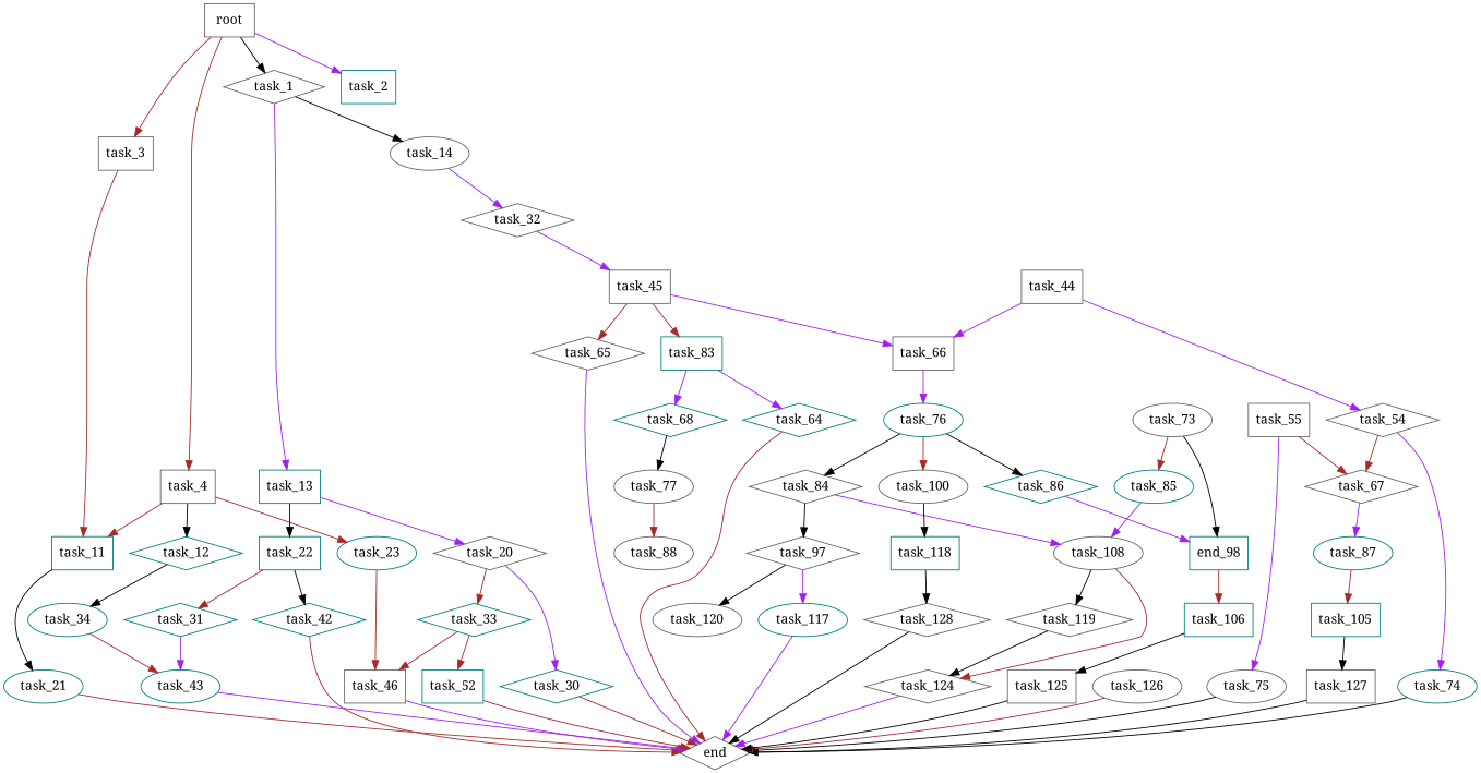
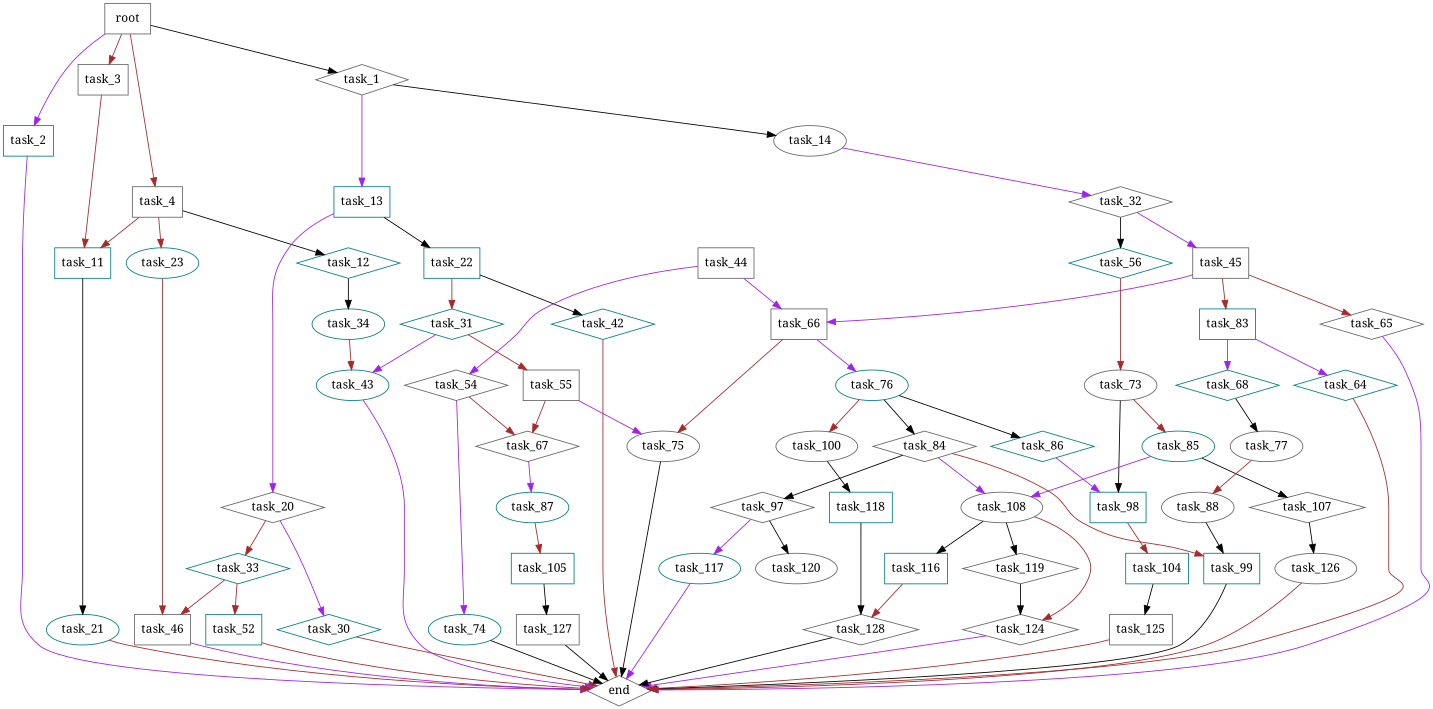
  digraph {
    fontname="Noto Serif"
    node [color=gray40 fontname="Noto Serif" shape=diamond]
    edge [color=brown fontname="Noto Serif"]
    task_1
    root [shape=box]
    task_2 [color=teal shape=box]
    task_3 [shape=box]
    task_4 [shape=box]
    task_13 [color=teal shape=box]
    task_14 [shape=ellipse]
    end
    task_11 [color=teal shape=box]
    task_12 [color=teal]
    task_23 [color=teal shape=ellipse]
    task_20
    task_22 [color=teal shape=box]
    task_32
    task_21 [color=teal shape=ellipse]
    task_34 [color=teal shape=ellipse]
    task_46 [shape=box]
    task_30 [color=teal]
    task_33 [color=teal]
    task_31 [color=teal]
    task_42 [color=teal]
    task_45 [shape=box]
+   task_56 [color=teal]
    task_43 [color=teal shape=ellipse]
    task_54
    task_44 [shape=box]
    task_66 [shape=box]
    task_52 [color=teal shape=box]
    task_55 [shape=box]
    n30 [color=teal label=task_83 shape=box]
    task_65
    task_73 [shape=ellipse]
    task_67
    task_75 [shape=ellipse]
    task_74 [color=teal shape=ellipse]
    task_76 [color=teal shape=ellipse]
    task_87 [color=teal shape=ellipse]
    task_64 [color=teal]
    task_68 [color=teal]
    task_85 [color=teal shape=ellipse]
-   task_98 [color=teal shape=box label=end_98]
+   task_98 [color=teal shape=box]
    task_84
    task_86 [color=teal]
    task_100 [shape=ellipse]
    task_77 [shape=ellipse]
    task_88 [shape=ellipse]
    task_105 [color=teal shape=box]
    task_108 [shape=ellipse]
-   task_106 [color=teal shape=box]
+   task_107
+   task_106 [color=teal shape=box label=task_104]
    task_97
+   task_99 [color=teal shape=box]
    task_118 [color=teal shape=box]
    task_127 [shape=box]
+   task_116 [color=teal shape=box]
    task_119
    task_124
    task_126 [shape=ellipse]
    task_125 [shape=box]
    task_117 [color=teal shape=ellipse]
    task_120 [shape=ellipse]
    task_128
    task_1 -> task_13 [color=purple]
    task_1 -> task_14 [color=black]
    root -> task_1 [color=black]
    root -> task_2 [color=purple]
    root -> task_3
    root -> task_4
+   task_2 -> end [color=purple]
    task_3 -> task_11
    task_4 -> task_11
    task_4 -> task_12 [color=black]
    task_4 -> task_23
    task_13 -> task_20 [color=purple]
    task_13 -> task_22 [color=black]
    task_14 -> task_32 [color=purple]
    task_11 -> task_21 [color=black]
    task_12 -> task_34 [color=black]
    task_23 -> task_46
    task_20 -> task_30 [color=purple]
    task_20 -> task_33
    task_22 -> task_31
    task_22 -> task_42 [color=black]
    task_32 -> task_45 [color=purple]
+   task_32 -> task_56 [color=black]
    task_21 -> end
    task_34 -> task_43
    task_46 -> end [color=purple]
    task_30 -> end
    task_33 -> task_46
    task_33 -> task_52
    task_31 -> task_43 [color=purple]
+   task_31 -> task_55
    task_42 -> end
    task_45 -> task_66 [color=purple]
    task_45 -> n30
    task_45 -> task_65
+   task_56 -> task_73
    task_43 -> end [color=purple]
    task_54 -> task_67
    task_54 -> task_74 [color=purple]
    task_44 -> task_54 [color=purple]
    task_44 -> task_66 [color=purple]
+   task_66 -> task_75
    task_66 -> task_76 [color=purple]
    task_52 -> end
    task_55 -> task_67
    task_55 -> task_75 [color=purple]
    n30 -> task_64 [color=purple]
    n30 -> task_68 [color=purple]
    task_65 -> end [color=purple]
    task_73 -> task_85
    task_73 -> task_98 [color=black]
    task_67 -> task_87 [color=purple]
    task_75 -> end [color=black]
    task_74 -> end [color=black]
    task_76 -> task_84 [color=black]
    task_76 -> task_86 [color=black]
    task_76 -> task_100
    task_87 -> task_105
    task_64 -> end
    task_68 -> task_77 [color=black]
    task_85 -> task_108 [color=purple]
+   task_85 -> task_107 [color=black]
    task_98 -> task_106
    task_84 -> task_108 [color=purple]
    task_84 -> task_97 [color=black]
+   task_84 -> task_99
    task_86 -> task_98 [color=purple]
    task_100 -> task_118 [color=black]
    task_77 -> task_88
+   task_88 -> task_99 [color=black]
    task_105 -> task_127 [color=black]
+   task_108 -> task_116 [color=black]
    task_108 -> task_119 [color=black]
    task_108 -> task_124
+   task_107 -> task_126 [color=black]
    task_106 -> task_125 [color=black]
    task_97 -> task_117 [color=purple]
    task_97 -> task_120 [color=black]
+   task_99 -> end [color=black]
    task_118 -> task_128 [color=black]
    task_127 -> end [color=black]
+   task_116 -> task_128
    task_119 -> task_124 [color=black]
    task_124 -> end [color=purple]
    task_126 -> end
-   task_125 -> end [color=black]
+   task_125 -> end
    task_117 -> end [color=purple]
    task_128 -> end [color=black]
  }
